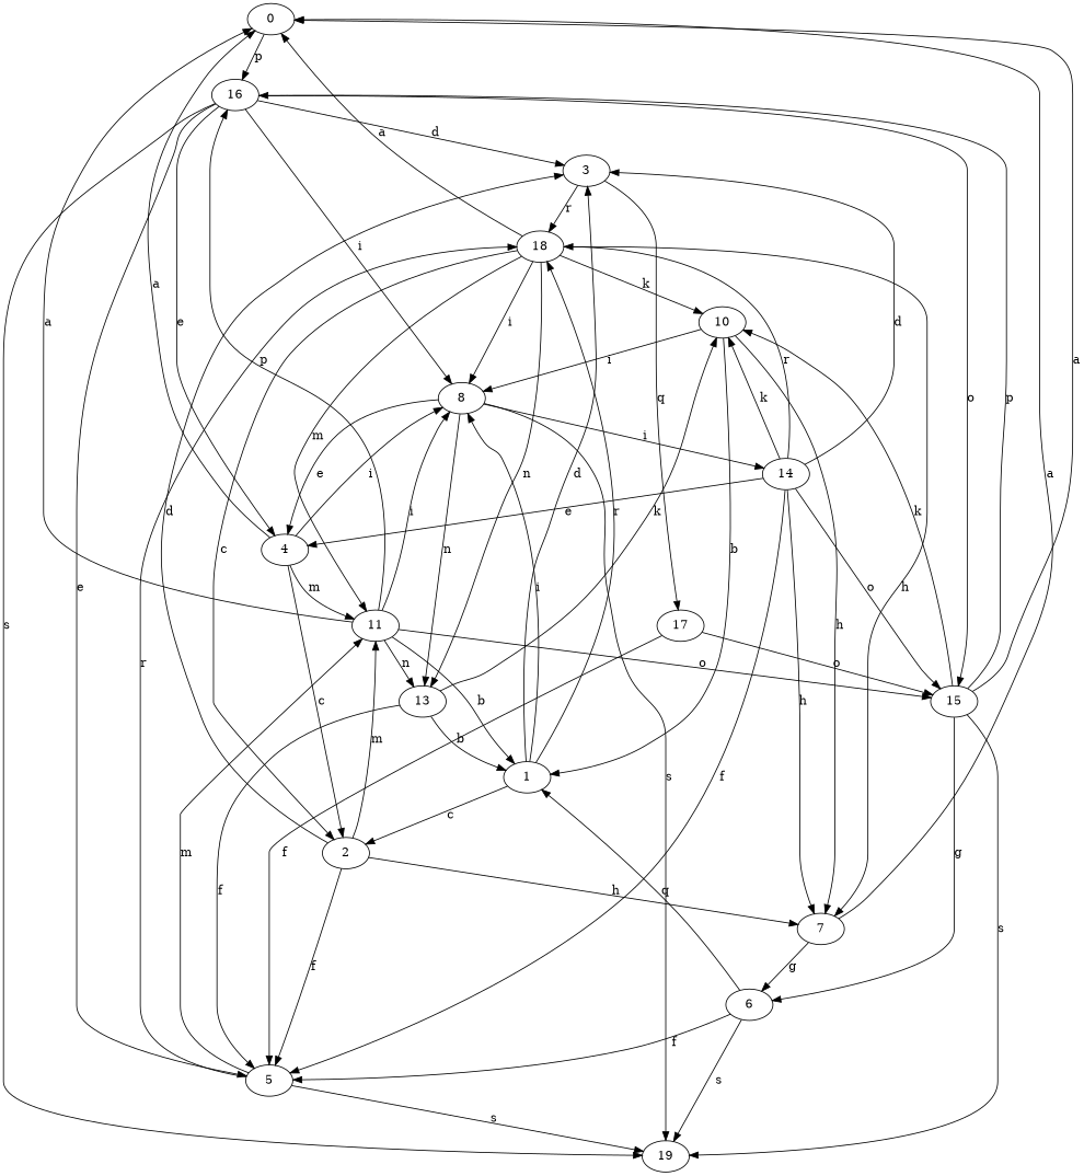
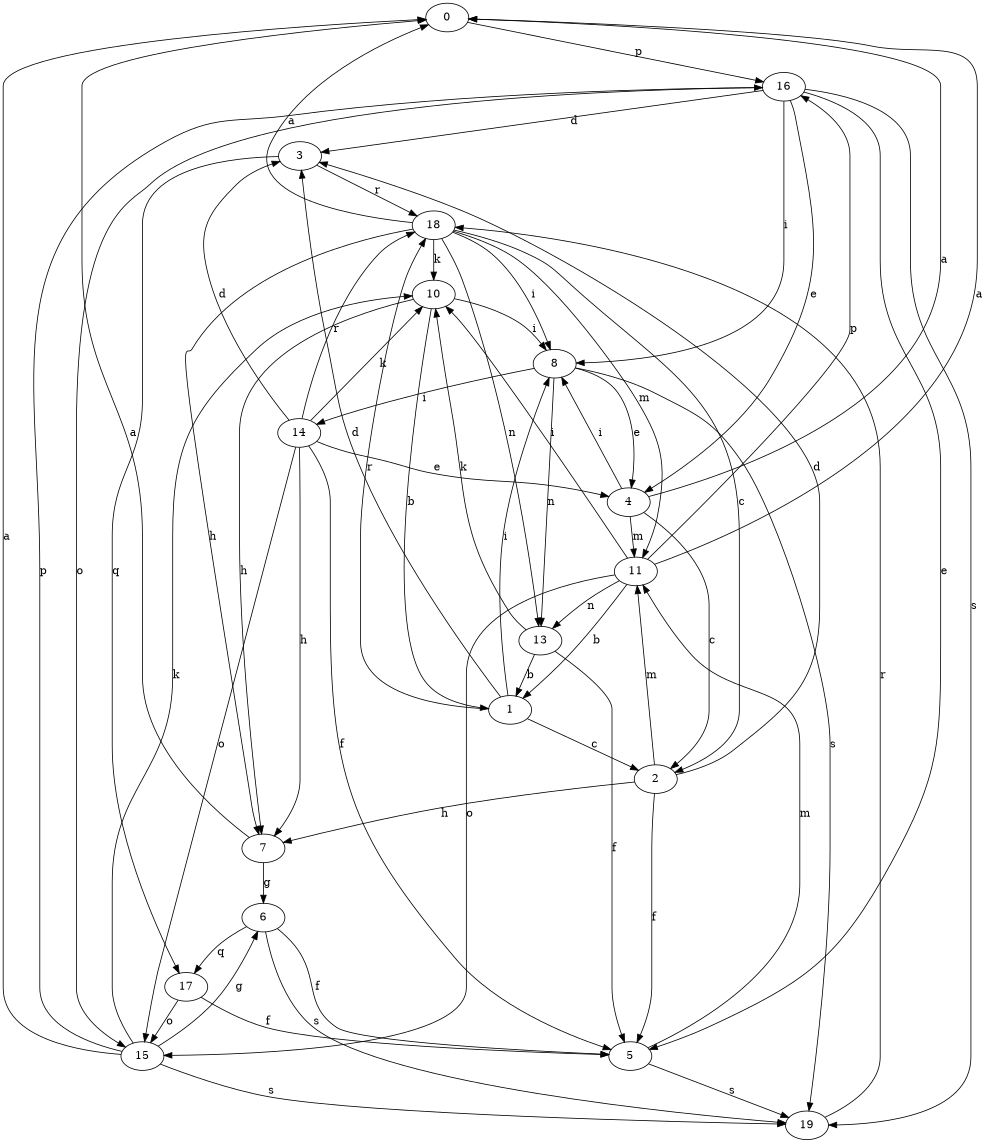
  strict digraph {
    0
    16
    3
    8
    5
    4
    19
    15
    1
    2
    18
    7
    11
    17
    13
    14
    10
    6
    0 -> 16 [label=p]
    16 -> 3 [label=d]
    16 -> 8 [label=i]
    16 -> 5 [label=e]
    16 -> 4 [label=e]
    16 -> 19 [label=s]
    16 -> 15 [label=o]
    3 -> 18 [label=r]
    3 -> 17 [label=q]
    8 -> 4 [label=e]
    8 -> 19 [label=s]
    8 -> 13 [label=n]
    8 -> 14 [label=i]
    5 -> 19 [label=s]
    5 -> 11 [label=m]
    4 -> 0 [label=a]
    4 -> 8 [label=i]
    4 -> 2 [label=c]
    4 -> 11 [label=m]
-   5 -> 18 [label=r]
+   19 -> 18 [label=r]
    15 -> 0 [label=a]
    15 -> 16 [label=p]
    15 -> 19 [label=s]
    15 -> 10 [label=k]
    15 -> 6 [label=g]
    1 -> 3 [label=d]
    1 -> 8 [label=i]
    1 -> 2 [label=c]
    1 -> 18 [label=r]
    2 -> 3 [label=d]
    2 -> 5 [label=f]
    2 -> 7 [label=h]
    2 -> 11 [label=m]
    18 -> 0 [label=a]
    18 -> 8 [label=i]
    18 -> 2 [label=c]
    18 -> 7 [label=h]
    18 -> 11 [label=m]
    18 -> 13 [label=n]
    18 -> 10 [label=k]
    7 -> 0 [label=a]
    7 -> 6 [label=g]
    11 -> 0 [label=a]
    11 -> 16 [label=p]
-   11 -> 8 [label=i]
+   11 -> 10 [label=i]
    11 -> 15 [label=o]
    11 -> 1 [label=b]
    11 -> 13 [label=n]
    17 -> 5 [label=f]
    17 -> 15 [label=o]
    13 -> 5 [label=f]
    13 -> 1 [label=b]
    13 -> 10 [label=k]
    14 -> 3 [label=d]
    14 -> 5 [label=f]
    14 -> 4 [label=e]
    14 -> 15 [label=o]
    14 -> 18 [label=r]
    14 -> 7 [label=h]
    14 -> 10 [label=k]
    10 -> 8 [label=i]
    10 -> 1 [label=b]
    10 -> 7 [label=h]
    6 -> 5 [label=f]
    6 -> 19 [label=s]
-   6 -> 1 [label=q]
+   6 -> 17 [label=q]
  }
